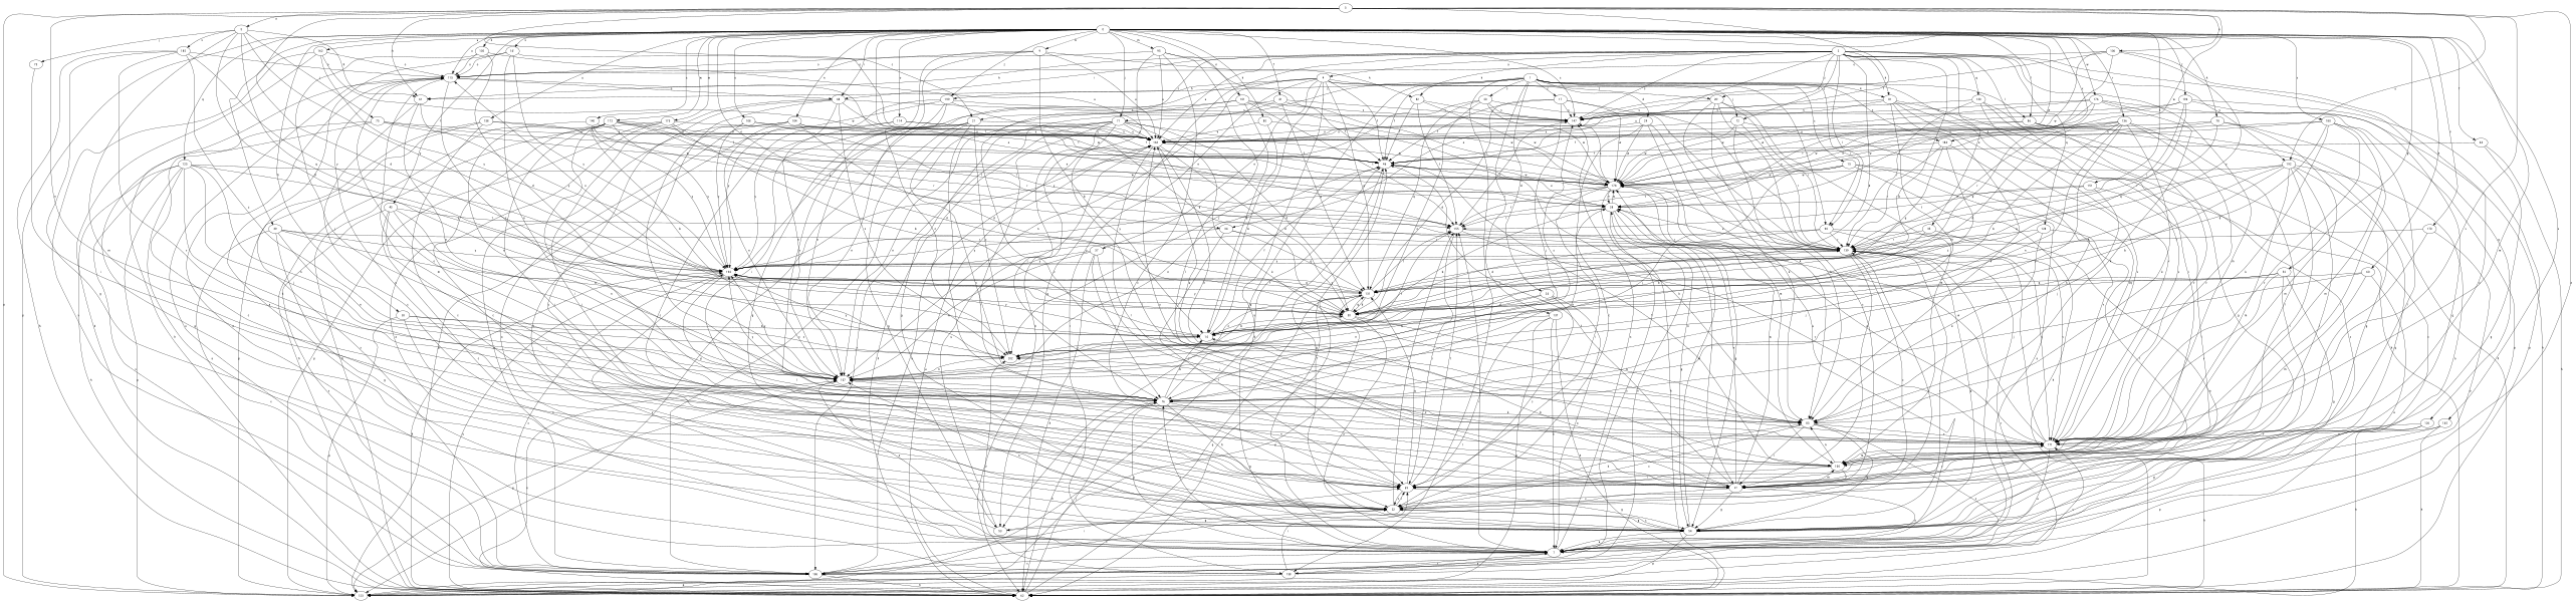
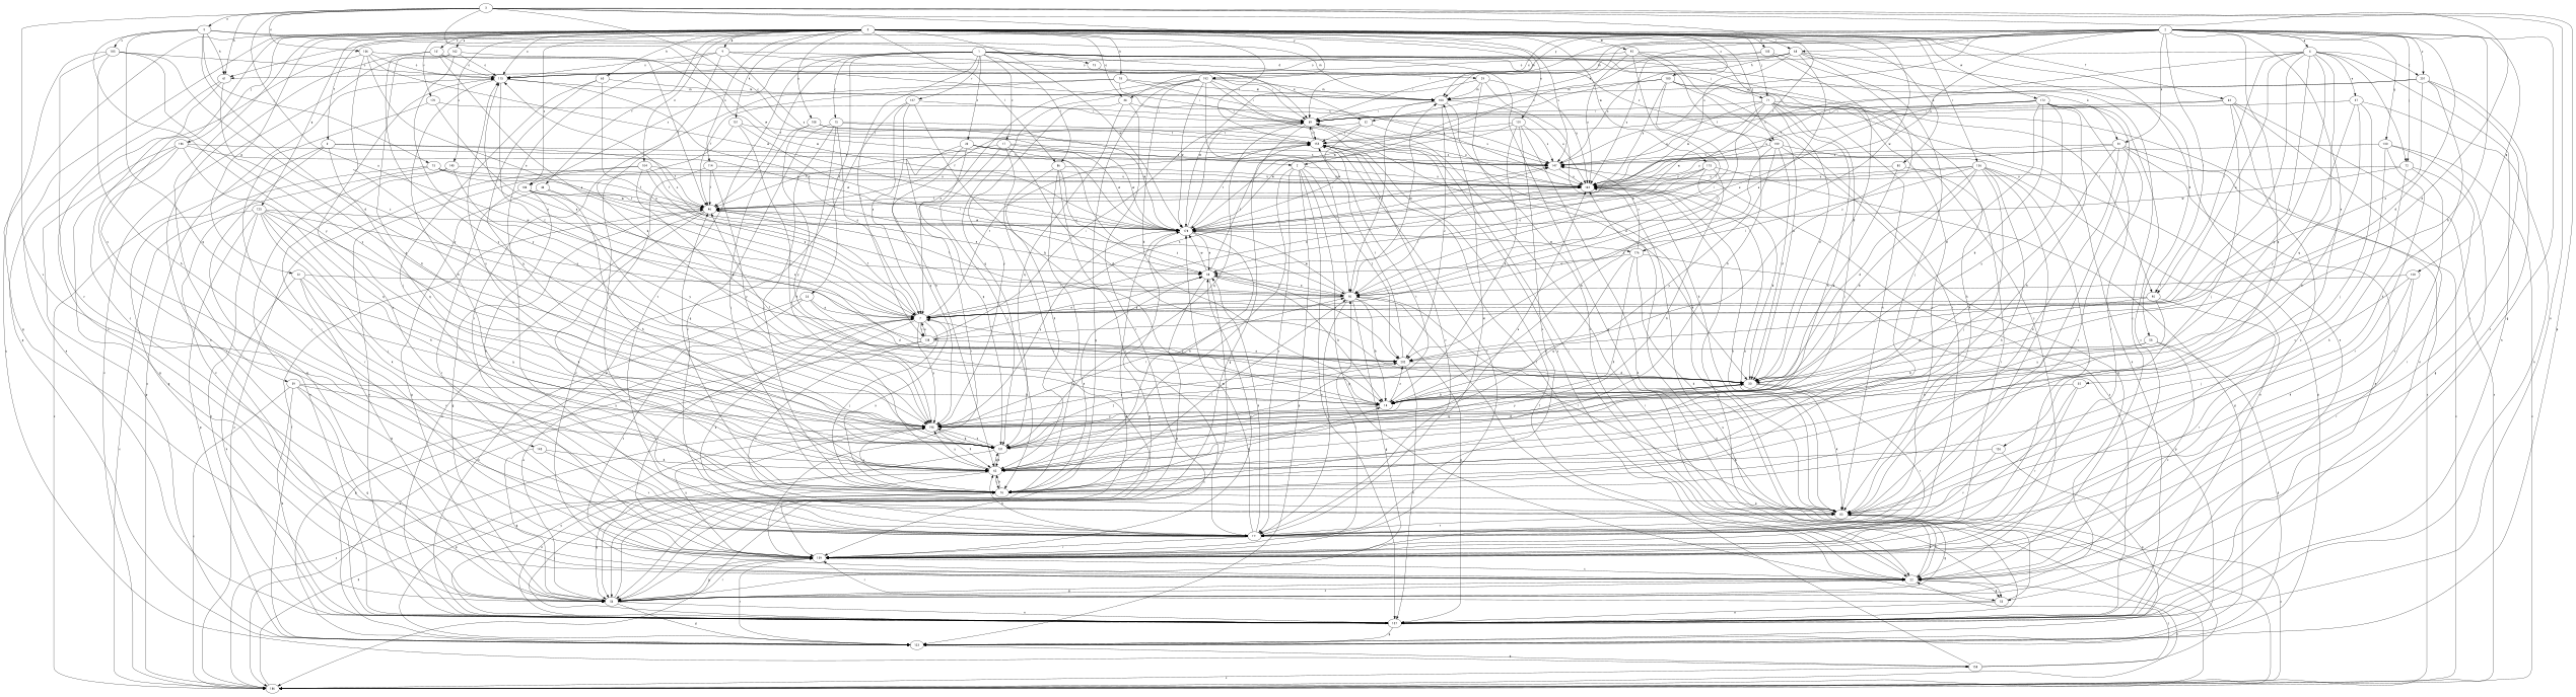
  strict digraph {
    fontname="Roboto Condensed"
    node [fontname="Roboto Condensed"]
    edge [fontname="Roboto Condensed"]
    0
    9
    34
    39
    41
    43
    44
    52
    58
    60
    68
    71
    78
    80
    86
    95
    100
    101
    104
    105
    108
    114
    115
    123
    125
    136
    140
    141
    145
    147
    151
    155
    158
    162
    170
    172
    175
    176
    178
    180
    184
    196
    199
    171
    14
    69
    82
    163
    131
    194
    139
    107
    186
    54
    46
    76
    22
    62
    92
    202
    7
    30
    83
    38
    1
    15
    17
    20
    24
    29
    53
    81
    90
    137
    138
    2
    4
    21
    35
    61
    72
    126
    128
    130
    192
    201
    37
    3
    5
    106
    73
    75
    185
    0 -> 9 [label=b]
    0 -> 34 [label=e]
    0 -> 39 [label=f]
    0 -> 41 [label=f]
    0 -> 43 [label=f]
    0 -> 44 [label=f]
    0 -> 52 [label=g]
    0 -> 58 [label=h]
    0 -> 60 [label=h]
    0 -> 68 [label=i]
    0 -> 71 [label=j]
    0 -> 78 [label=k]
    0 -> 80 [label=k]
    0 -> 86 [label=l]
    0 -> 95 [label=m]
    0 -> 100 [label=m]
    0 -> 101 [label=n]
    0 -> 104 [label=n]
    0 -> 105 [label=n]
    0 -> 108 [label=o]
    0 -> 114 [label=o]
    0 -> 115 [label=o]
    0 -> 123 [label=p]
    0 -> 125 [label=q]
    0 -> 136 [label=r]
    0 -> 140 [label=s]
    0 -> 141 [label=s]
    0 -> 145 [label=s]
    0 -> 147 [label=s]
    0 -> 151 [label=k]
    0 -> 155 [label=t]
    0 -> 158 [label=u]
    0 -> 162 [label=u]
    0 -> 170 [label=v]
    0 -> 172 [label=w]
    0 -> 175 [label=w]
    0 -> 176 [label=w]
    0 -> 178 [label=w]
    0 -> 180 [label=x]
    0 -> 184 [label=x]
    0 -> 196 [label=z]
    0 -> 199 [label=z]
    9 -> 115 [label=o]
    9 -> 171 [label=v]
    9 -> 14 [label=b]
    9 -> 69 [label=i]
    9 -> 82 [label=k]
    9 -> 163 [label=u]
    34 -> 69 [label=i]
    34 -> 131 [label=q]
    34 -> 194 [label=y]
    34 -> 139 [label=r]
    39 -> 14 [label=b]
    39 -> 194 [label=y]
    39 -> 139 [label=r]
    39 -> 107 [label=n]
    39 -> 186 [label=x]
    39 -> 54 [label=g]
    41 -> 147 [label=s]
    41 -> 131 [label=q]
    41 -> 186 [label=x]
    41 -> 54 [label=g]
    41 -> 46 [label=f]
    43 -> 155 [label=t]
    43 -> 69 [label=i]
    43 -> 107 [label=n]
    43 -> 186 [label=x]
    43 -> 76 [label=j]
    43 -> 22 [label=c]
    44 -> 54 [label=g]
    44 -> 46 [label=f]
    44 -> 62 [label=h]
    52 -> 171 [label=v]
    52 -> 131 [label=q]
    52 -> 107 [label=n]
    52 -> 54 [label=g]
    52 -> 92 [label=l]
    58 -> 123 [label=p]
    58 -> 14 [label=b]
    58 -> 22 [label=c]
    58 -> 202 [label=z]
    60 -> 100 [label=m]
    60 -> 131 [label=q]
    60 -> 76 [label=j]
    60 -> 7 [label=a]
-   115 -> 68 [label=o]
+   68 -> 115 [label=o]
    68 -> 147 [label=s]
    68 -> 178 [label=w]
    68 -> 69 [label=i]
    68 -> 107 [label=n]
    68 -> 22 [label=c]
    68 -> 202 [label=z]
    68 -> 7 [label=a]
    71 -> 178 [label=w]
    71 -> 69 [label=i]
    71 -> 163 [label=u]
    71 -> 107 [label=n]
    71 -> 186 [label=x]
    71 -> 76 [label=j]
    71 -> 62 [label=h]
    71 -> 92 [label=l]
    71 -> 30 [label=d]
    71 -> 83 [label=k]
    78 -> 100 [label=m]
    78 -> 69 [label=i]
    78 -> 163 [label=u]
    78 -> 139 [label=r]
    78 -> 46 [label=f]
    80 -> 14 [label=b]
    80 -> 163 [label=u]
    80 -> 139 [label=r]
    86 -> 171 [label=v]
    86 -> 163 [label=u]
    86 -> 54 [label=g]
    86 -> 62 [label=h]
    86 -> 38 [label=e]
    95 -> 115 [label=o]
    95 -> 163 [label=u]
    95 -> 139 [label=r]
    95 -> 22 [label=c]
    95 -> 62 [label=h]
    95 -> 92 [label=l]
    100 -> 69 [label=i]
    100 -> 163 [label=u]
-   100 -> 46 [label=f]
    100 -> 92 [label=l]
    100 -> 202 [label=z]
    100 -> 83 [label=k]
    101 -> 147 [label=s]
    101 -> 155 [label=t]
    101 -> 178 [label=w]
    101 -> 171 [label=v]
    101 -> 14 [label=b]
    101 -> 107 [label=n]
    104 -> 163 [label=u]
    104 -> 107 [label=n]
    104 -> 186 [label=x]
    104 -> 46 [label=f]
    104 -> 7 [label=a]
    104 -> 30 [label=d]
    105 -> 115 [label=o]
    105 -> 163 [label=u]
    105 -> 76 [label=j]
    105 -> 30 [label=d]
    108 -> 155 [label=t]
    108 -> 163 [label=u]
    108 -> 194 [label=y]
    108 -> 76 [label=j]
    114 -> 163 [label=u]
    114 -> 194 [label=y]
    114 -> 46 [label=f]
    114 -> 22 [label=c]
    115 -> 100 [label=m]
    115 -> 62 [label=h]
    115 -> 202 [label=z]
    115 -> 38 [label=e]
    123 -> 139 [label=r]
    123 -> 46 [label=f]
    125 -> 123 [label=p]
    125 -> 178 [label=w]
    125 -> 194 [label=y]
    125 -> 107 [label=n]
    125 -> 186 [label=x]
    125 -> 76 [label=j]
    125 -> 62 [label=h]
    125 -> 7 [label=a]
    125 -> 83 [label=k]
    136 -> 178 [label=w]
    136 -> 171 [label=v]
    136 -> 14 [label=b]
    136 -> 163 [label=u]
    136 -> 139 [label=r]
    136 -> 107 [label=n]
    136 -> 76 [label=j]
    136 -> 92 [label=l]
    136 -> 30 [label=d]
    136 -> 83 [label=k]
    140 -> 163 [label=u]
    140 -> 194 [label=y]
    140 -> 139 [label=r]
    140 -> 107 [label=n]
    141 -> 115 [label=o]
    141 -> 194 [label=y]
    141 -> 107 [label=n]
    141 -> 46 [label=f]
    141 -> 7 [label=a]
    145 -> 171 [label=v]
    145 -> 54 [label=g]
    145 -> 62 [label=h]
    147 -> 163 [label=u]
    151 -> 155 [label=t]
    151 -> 76 [label=j]
    151 -> 92 [label=l]
-   151 -> 38 [label=e]
+   151 -> 14 [label=e]
    155 -> 147 [label=s]
    155 -> 171 [label=v]
    155 -> 69 [label=i]
    155 -> 139 [label=r]
-   158 -> 123 [label=p]
+   123 -> 158 [label=p]
    158 -> 155 [label=t]
    158 -> 163 [label=u]
    158 -> 186 [label=x]
    158 -> 22 [label=c]
    162 -> 115 [label=o]
    162 -> 178 [label=w]
    162 -> 194 [label=y]
    162 -> 186 [label=x]
    162 -> 62 [label=h]
    170 -> 69 [label=i]
    170 -> 139 [label=r]
    170 -> 7 [label=a]
    172 -> 14 [label=b]
    172 -> 69 [label=i]
    172 -> 163 [label=u]
    172 -> 194 [label=y]
    172 -> 139 [label=r]
-   172 -> 76 [label=j]
+   172 -> 83 [label=j]
    172 -> 22 [label=c]
    172 -> 62 [label=h]
    172 -> 30 [label=d]
    172 -> 38 [label=e]
    175 -> 123 [label=p]
    175 -> 14 [label=b]
    175 -> 163 [label=u]
    175 -> 62 [label=h]
    175 -> 7 [label=a]
    175 -> 38 [label=e]
    176 -> 123 [label=p]
    176 -> 147 [label=s]
-   176 -> 178 [label=w]
+   178 -> 176 [label=w]
    176 -> 131 [label=q]
    176 -> 62 [label=h]
    176 -> 83 [label=k]
    176 -> 38 [label=e]
    178 -> 147 [label=s]
    178 -> 155 [label=t]
    178 -> 69 [label=i]
    178 -> 194 [label=y]
    178 -> 54 [label=g]
    178 -> 62 [label=h]
    178 -> 38 [label=e]
    180 -> 100 [label=m]
    180 -> 178 [label=w]
    180 -> 171 [label=v]
    180 -> 163 [label=u]
    180 -> 92 [label=l]
    180 -> 30 [label=d]
    180 -> 83 [label=k]
    184 -> 131 [label=q]
    184 -> 139 [label=r]
    184 -> 46 [label=f]
    184 -> 202 [label=z]
    184 -> 83 [label=k]
    196 -> 123 [label=p]
    196 -> 147 [label=s]
    196 -> 178 [label=w]
    196 -> 131 [label=q]
    196 -> 139 [label=r]
    196 -> 54 [label=g]
    199 -> 123 [label=p]
    199 -> 147 [label=s]
    199 -> 194 [label=y]
    199 -> 54 [label=g]
    199 -> 202 [label=z]
    199 -> 30 [label=d]
    171 -> 100 [label=m]
    171 -> 115 [label=o]
    171 -> 178 [label=w]
    171 -> 139 [label=r]
    171 -> 62 [label=h]
    171 -> 7 [label=a]
    171 -> 38 [label=e]
    14 -> 194 [label=y]
    14 -> 46 [label=f]
    14 -> 202 [label=z]
    69 -> 155 [label=t]
    69 -> 131 [label=q]
    69 -> 54 [label=g]
    69 -> 22 [label=c]
    82 -> 147 [label=s]
    82 -> 155 [label=t]
    82 -> 178 [label=w]
    82 -> 46 [label=f]
    163 -> 46 [label=f]
    163 -> 92 [label=l]
    163 -> 30 [label=d]
    163 -> 83 [label=k]
    131 -> 115 [label=o]
    131 -> 123 [label=p]
    131 -> 155 [label=t]
    131 -> 194 [label=y]
    131 -> 62 [label=h]
    131 -> 202 [label=z]
    131 -> 30 [label=d]
    194 -> 131 [label=q]
    194 -> 186 [label=x]
    194 -> 62 [label=h]
    194 -> 92 [label=l]
    139 -> 194 [label=y]
    139 -> 54 [label=g]
    139 -> 22 [label=c]
    139 -> 92 [label=l]
    139 -> 38 [label=e]
    107 -> 123 [label=p]
    107 -> 147 [label=s]
    107 -> 194 [label=y]
    107 -> 76 [label=j]
    186 -> 115 [label=o]
    186 -> 69 [label=i]
    186 -> 163 [label=u]
    186 -> 22 [label=c]
    186 -> 62 [label=h]
    54 -> 123 [label=p]
    54 -> 178 [label=w]
    54 -> 139 [label=r]
    54 -> 107 [label=n]
    54 -> 22 [label=c]
    54 -> 7 [label=a]
    46 -> 178 [label=w]
    46 -> 107 [label=n]
    46 -> 54 [label=g]
    46 -> 83 [label=k]
    46 -> 38 [label=e]
    76 -> 14 [label=b]
    76 -> 194 [label=y]
    76 -> 54 [label=g]
    76 -> 46 [label=f]
    76 -> 62 [label=h]
    76 -> 92 [label=l]
    76 -> 7 [label=a]
    76 -> 83 [label=k]
    76 -> 38 [label=e]
    22 -> 155 [label=t]
    22 -> 69 [label=i]
    22 -> 54 [label=g]
    22 -> 83 [label=k]
    22 -> 53 [label=g]
    62 -> 163 [label=u]
    62 -> 131 [label=q]
    62 -> 194 [label=y]
    62 -> 107 [label=n]
    62 -> 76 [label=j]
    92 -> 100 [label=m]
    92 -> 115 [label=o]
    92 -> 178 [label=w]
    92 -> 171 [label=v]
    92 -> 14 [label=b]
    92 -> 107 [label=n]
    92 -> 54 [label=g]
    92 -> 46 [label=f]
    92 -> 22 [label=c]
    92 -> 7 [label=a]
    92 -> 38 [label=e]
    202 -> 155 [label=t]
    202 -> 194 [label=y]
    202 -> 107 [label=n]
    202 -> 30 [label=d]
    7 -> 147 [label=s]
    7 -> 155 [label=t]
    7 -> 194 [label=y]
    7 -> 139 [label=r]
    7 -> 186 [label=x]
    7 -> 46 [label=f]
    7 -> 76 [label=j]
    7 -> 138 [label=r]
    30 -> 14 [label=b]
    30 -> 131 [label=q]
    30 -> 194 [label=y]
    30 -> 139 [label=r]
    30 -> 7 [label=a]
    30 -> 83 [label=k]
    83 -> 171 [label=v]
    83 -> 163 [label=u]
    83 -> 186 [label=x]
    83 -> 54 [label=g]
    83 -> 22 [label=c]
    83 -> 92 [label=l]
    38 -> 155 [label=t]
    38 -> 178 [label=w]
    38 -> 14 [label=b]
    38 -> 186 [label=x]
    38 -> 54 [label=g]
    38 -> 92 [label=l]
    1 -> 71 [label=j]
    1 -> 86 [label=l]
    1 -> 184 [label=x]
    1 -> 199 [label=z]
    1 -> 171 [label=v]
    1 -> 46 [label=f]
    1 -> 15 [label=c]
    1 -> 17 [label=c]
    1 -> 20 [label=c]
    1 -> 24 [label=d]
    1 -> 29 [label=d]
    1 -> 53 [label=g]
    1 -> 81 [label=k]
    1 -> 90 [label=l]
    1 -> 137 [label=r]
    1 -> 138 [label=r]
    15 -> 155 [label=t]
    15 -> 178 [label=w]
    15 -> 171 [label=v]
    15 -> 76 [label=j]
    15 -> 62 [label=h]
    15 -> 7 [label=a]
    17 -> 147 [label=s]
    17 -> 178 [label=w]
    17 -> 139 [label=r]
    17 -> 46 [label=f]
    17 -> 76 [label=j]
    17 -> 30 [label=d]
    20 -> 147 [label=s]
    20 -> 178 [label=w]
    20 -> 131 [label=q]
    20 -> 194 [label=y]
    20 -> 139 [label=r]
    20 -> 202 [label=z]
    24 -> 107 [label=n]
    24 -> 22 [label=c]
    24 -> 7 [label=a]
    24 -> 30 [label=d]
    29 -> 100 [label=m]
    29 -> 178 [label=w]
    29 -> 163 [label=u]
    29 -> 22 [label=c]
    29 -> 83 [label=k]
    53 -> 163 [label=u]
    53 -> 139 [label=r]
    53 -> 107 [label=n]
    81 -> 147 [label=s]
    81 -> 171 [label=v]
    81 -> 163 [label=u]
    81 -> 107 [label=n]
    81 -> 186 [label=x]
    81 -> 62 [label=h]
    81 -> 83 [label=k]
-   90 -> 171 [label=v]
    90 -> 194 [label=y]
    90 -> 139 [label=r]
    90 -> 7 [label=a]
    90 -> 30 [label=d]
    137 -> 123 [label=p]
    137 -> 14 [label=b]
    137 -> 69 [label=i]
    137 -> 62 [label=h]
    137 -> 7 [label=a]
    138 -> 115 [label=o]
    138 -> 123 [label=p]
    138 -> 171 [label=v]
    138 -> 69 [label=i]
    138 -> 202 [label=z]
    138 -> 7 [label=a]
    138 -> 38 [label=e]
    2 -> 34 [label=e]
    2 -> 68 [label=i]
    2 -> 100 [label=m]
    2 -> 147 [label=s]
    2 -> 14 [label=b]
    2 -> 69 [label=i]
    2 -> 82 [label=k]
    2 -> 163 [label=u]
    2 -> 30 [label=d]
    2 -> 53 [label=g]
    2 -> 81 [label=k]
    2 -> 90 [label=l]
    2 -> 4 [label=a]
    2 -> 21 [label=c]
    2 -> 35 [label=e]
    2 -> 61 [label=h]
    2 -> 72 [label=j]
    2 -> 126 [label=q]
    2 -> 128 [label=q]
    2 -> 130 [label=q]
    2 -> 192 [label=y]
    2 -> 201 [label=z]
    4 -> 131 [label=q]
    4 -> 194 [label=y]
    4 -> 107 [label=n]
    4 -> 46 [label=f]
    4 -> 202 [label=z]
    4 -> 7 [label=a]
    4 -> 90 [label=l]
    4 -> 138 [label=r]
    4 -> 61 [label=h]
    4 -> 72 [label=j]
    4 -> 201 [label=z]
    4 -> 37 [label=e]
    21 -> 123 [label=p]
    21 -> 171 [label=v]
    21 -> 163 [label=u]
    21 -> 107 [label=n]
    21 -> 76 [label=j]
    21 -> 202 [label=z]
    21 -> 53 [label=g]
    35 -> 171 [label=v]
    35 -> 14 [label=b]
    35 -> 139 [label=r]
    61 -> 194 [label=y]
    61 -> 107 [label=n]
    61 -> 22 [label=c]
    72 -> 178 [label=w]
    72 -> 171 [label=v]
    72 -> 163 [label=u]
    72 -> 139 [label=r]
    72 -> 83 [label=k]
    126 -> 123 [label=p]
    126 -> 171 [label=v]
    126 -> 62 [label=h]
    128 -> 139 [label=r]
    128 -> 76 [label=j]
    128 -> 92 [label=l]
    128 -> 83 [label=k]
    130 -> 147 [label=s]
    130 -> 171 [label=v]
    130 -> 139 [label=r]
    130 -> 186 [label=x]
    130 -> 54 [label=g]
    192 -> 100 [label=m]
    192 -> 178 [label=w]
    192 -> 14 [label=b]
    192 -> 69 [label=i]
    192 -> 131 [label=q]
    192 -> 54 [label=g]
    192 -> 92 [label=l]
    192 -> 7 [label=a]
    192 -> 30 [label=d]
    201 -> 100 [label=m]
    201 -> 147 [label=s]
    201 -> 139 [label=r]
    201 -> 22 [label=c]
    201 -> 7 [label=a]
    201 -> 83 [label=k]
    37 -> 69 [label=i]
    37 -> 194 [label=y]
    37 -> 107 [label=n]
    37 -> 76 [label=j]
    37 -> 62 [label=h]
    3 -> 123 [label=p]
    3 -> 178 [label=w]
    3 -> 171 [label=v]
    3 -> 107 [label=n]
    3 -> 46 [label=f]
    3 -> 7 [label=a]
    3 -> 30 [label=d]
    3 -> 21 [label=c]
    3 -> 61 [label=h]
    3 -> 192 [label=y]
    3 -> 5 [label=a]
    3 -> 106 [label=n]
    5 -> 100 [label=m]
    5 -> 131 [label=q]
    5 -> 194 [label=y]
    5 -> 30 [label=d]
    5 -> 61 [label=h]
    5 -> 73 [label=j]
    5 -> 75 [label=j]
    5 -> 185 [label=x]
    106 -> 115 [label=o]
    106 -> 147 [label=s]
    106 -> 178 [label=w]
    106 -> 194 [label=y]
    106 -> 22 [label=c]
    106 -> 38 [label=e]
    73 -> 69 [label=i]
    75 -> 178 [label=w]
    75 -> 163 [label=u]
    75 -> 54 [label=g]
    75 -> 46 [label=f]
    75 -> 22 [label=c]
    185 -> 115 [label=o]
    185 -> 171 [label=v]
    185 -> 194 [label=y]
    185 -> 54 [label=g]
    185 -> 62 [label=h]
    185 -> 202 [label=z]
  }
